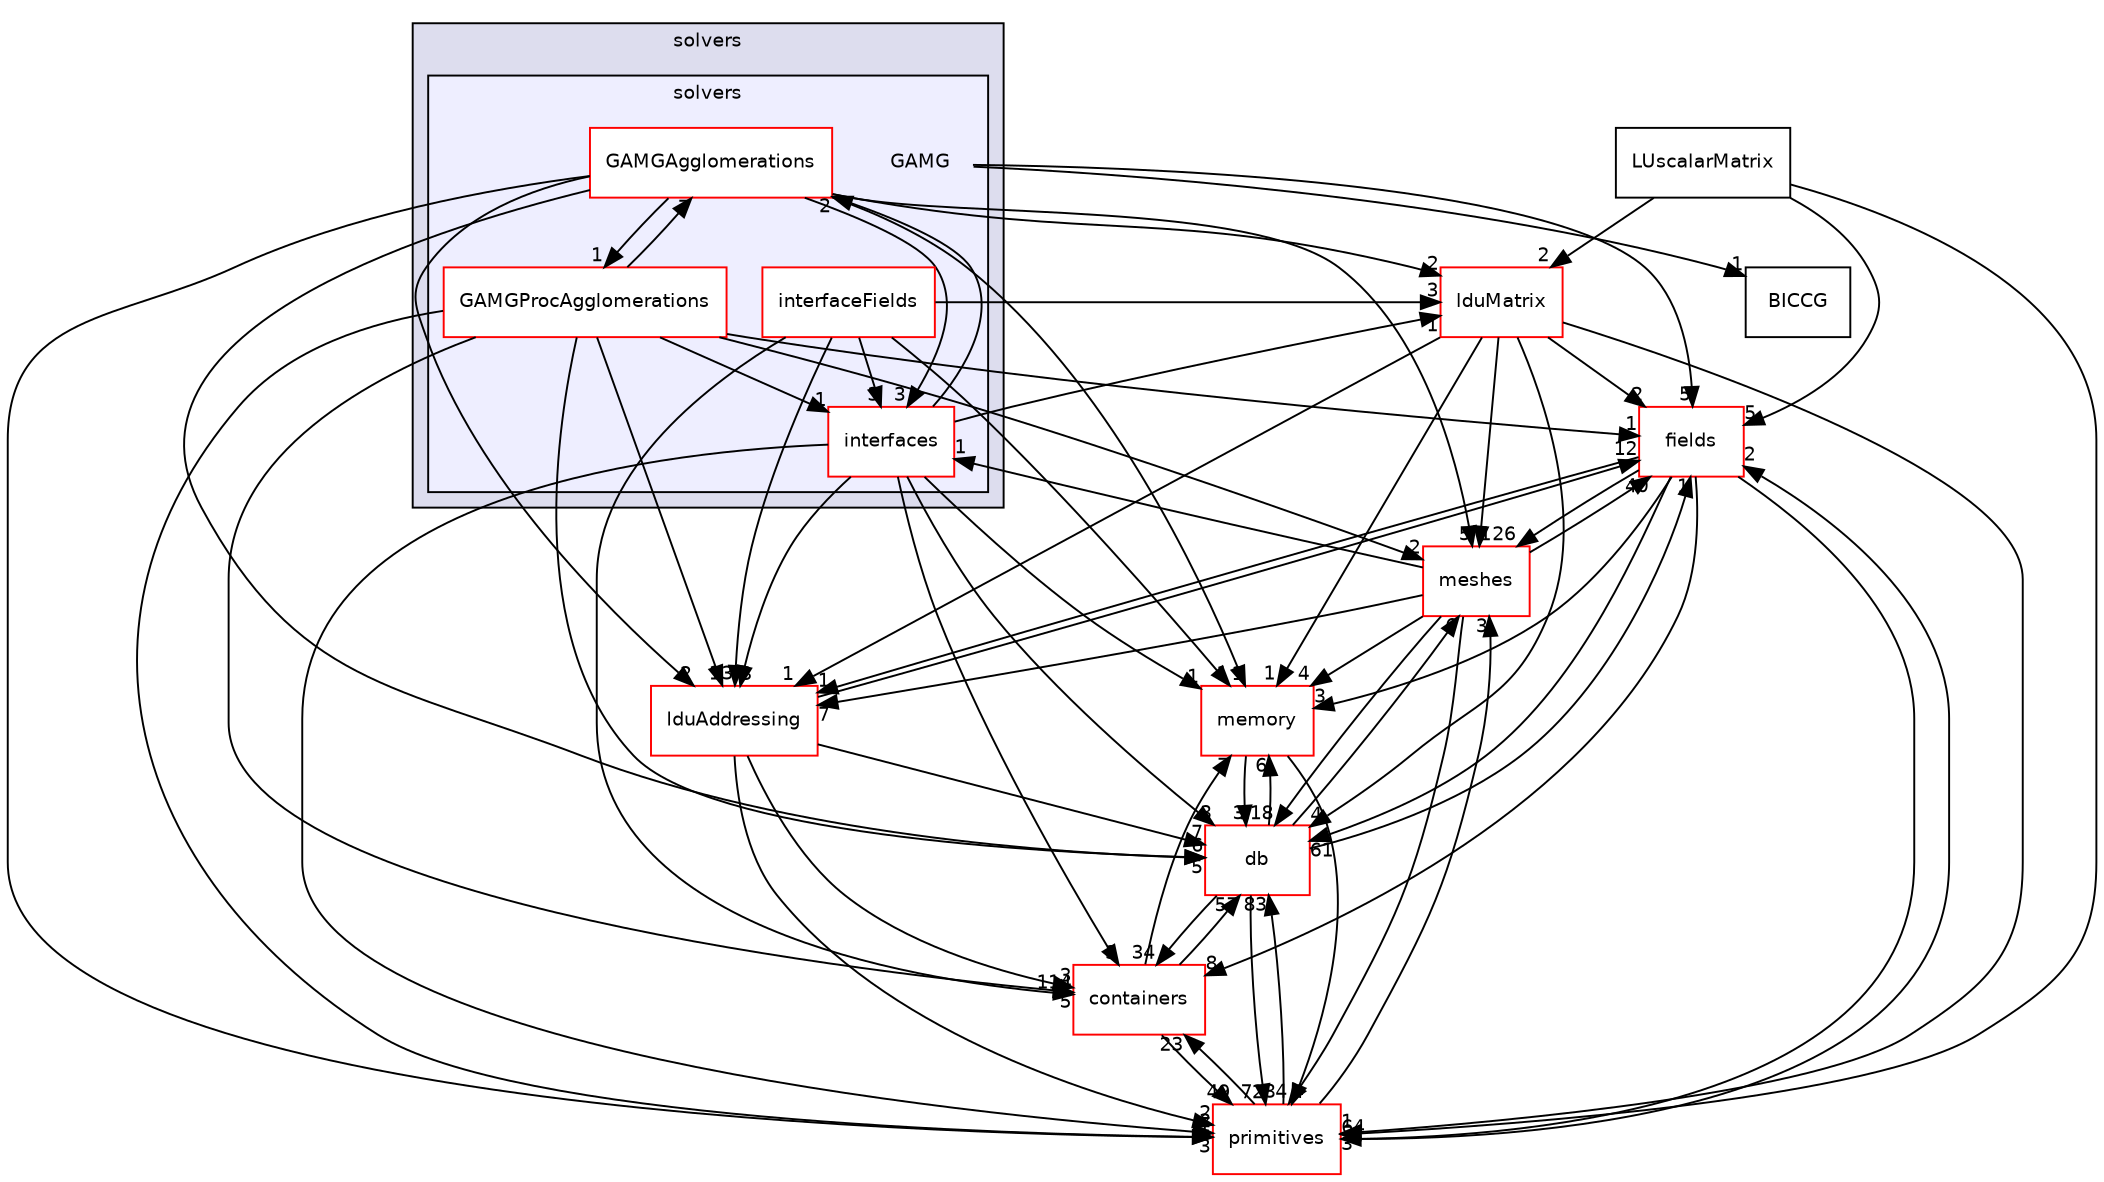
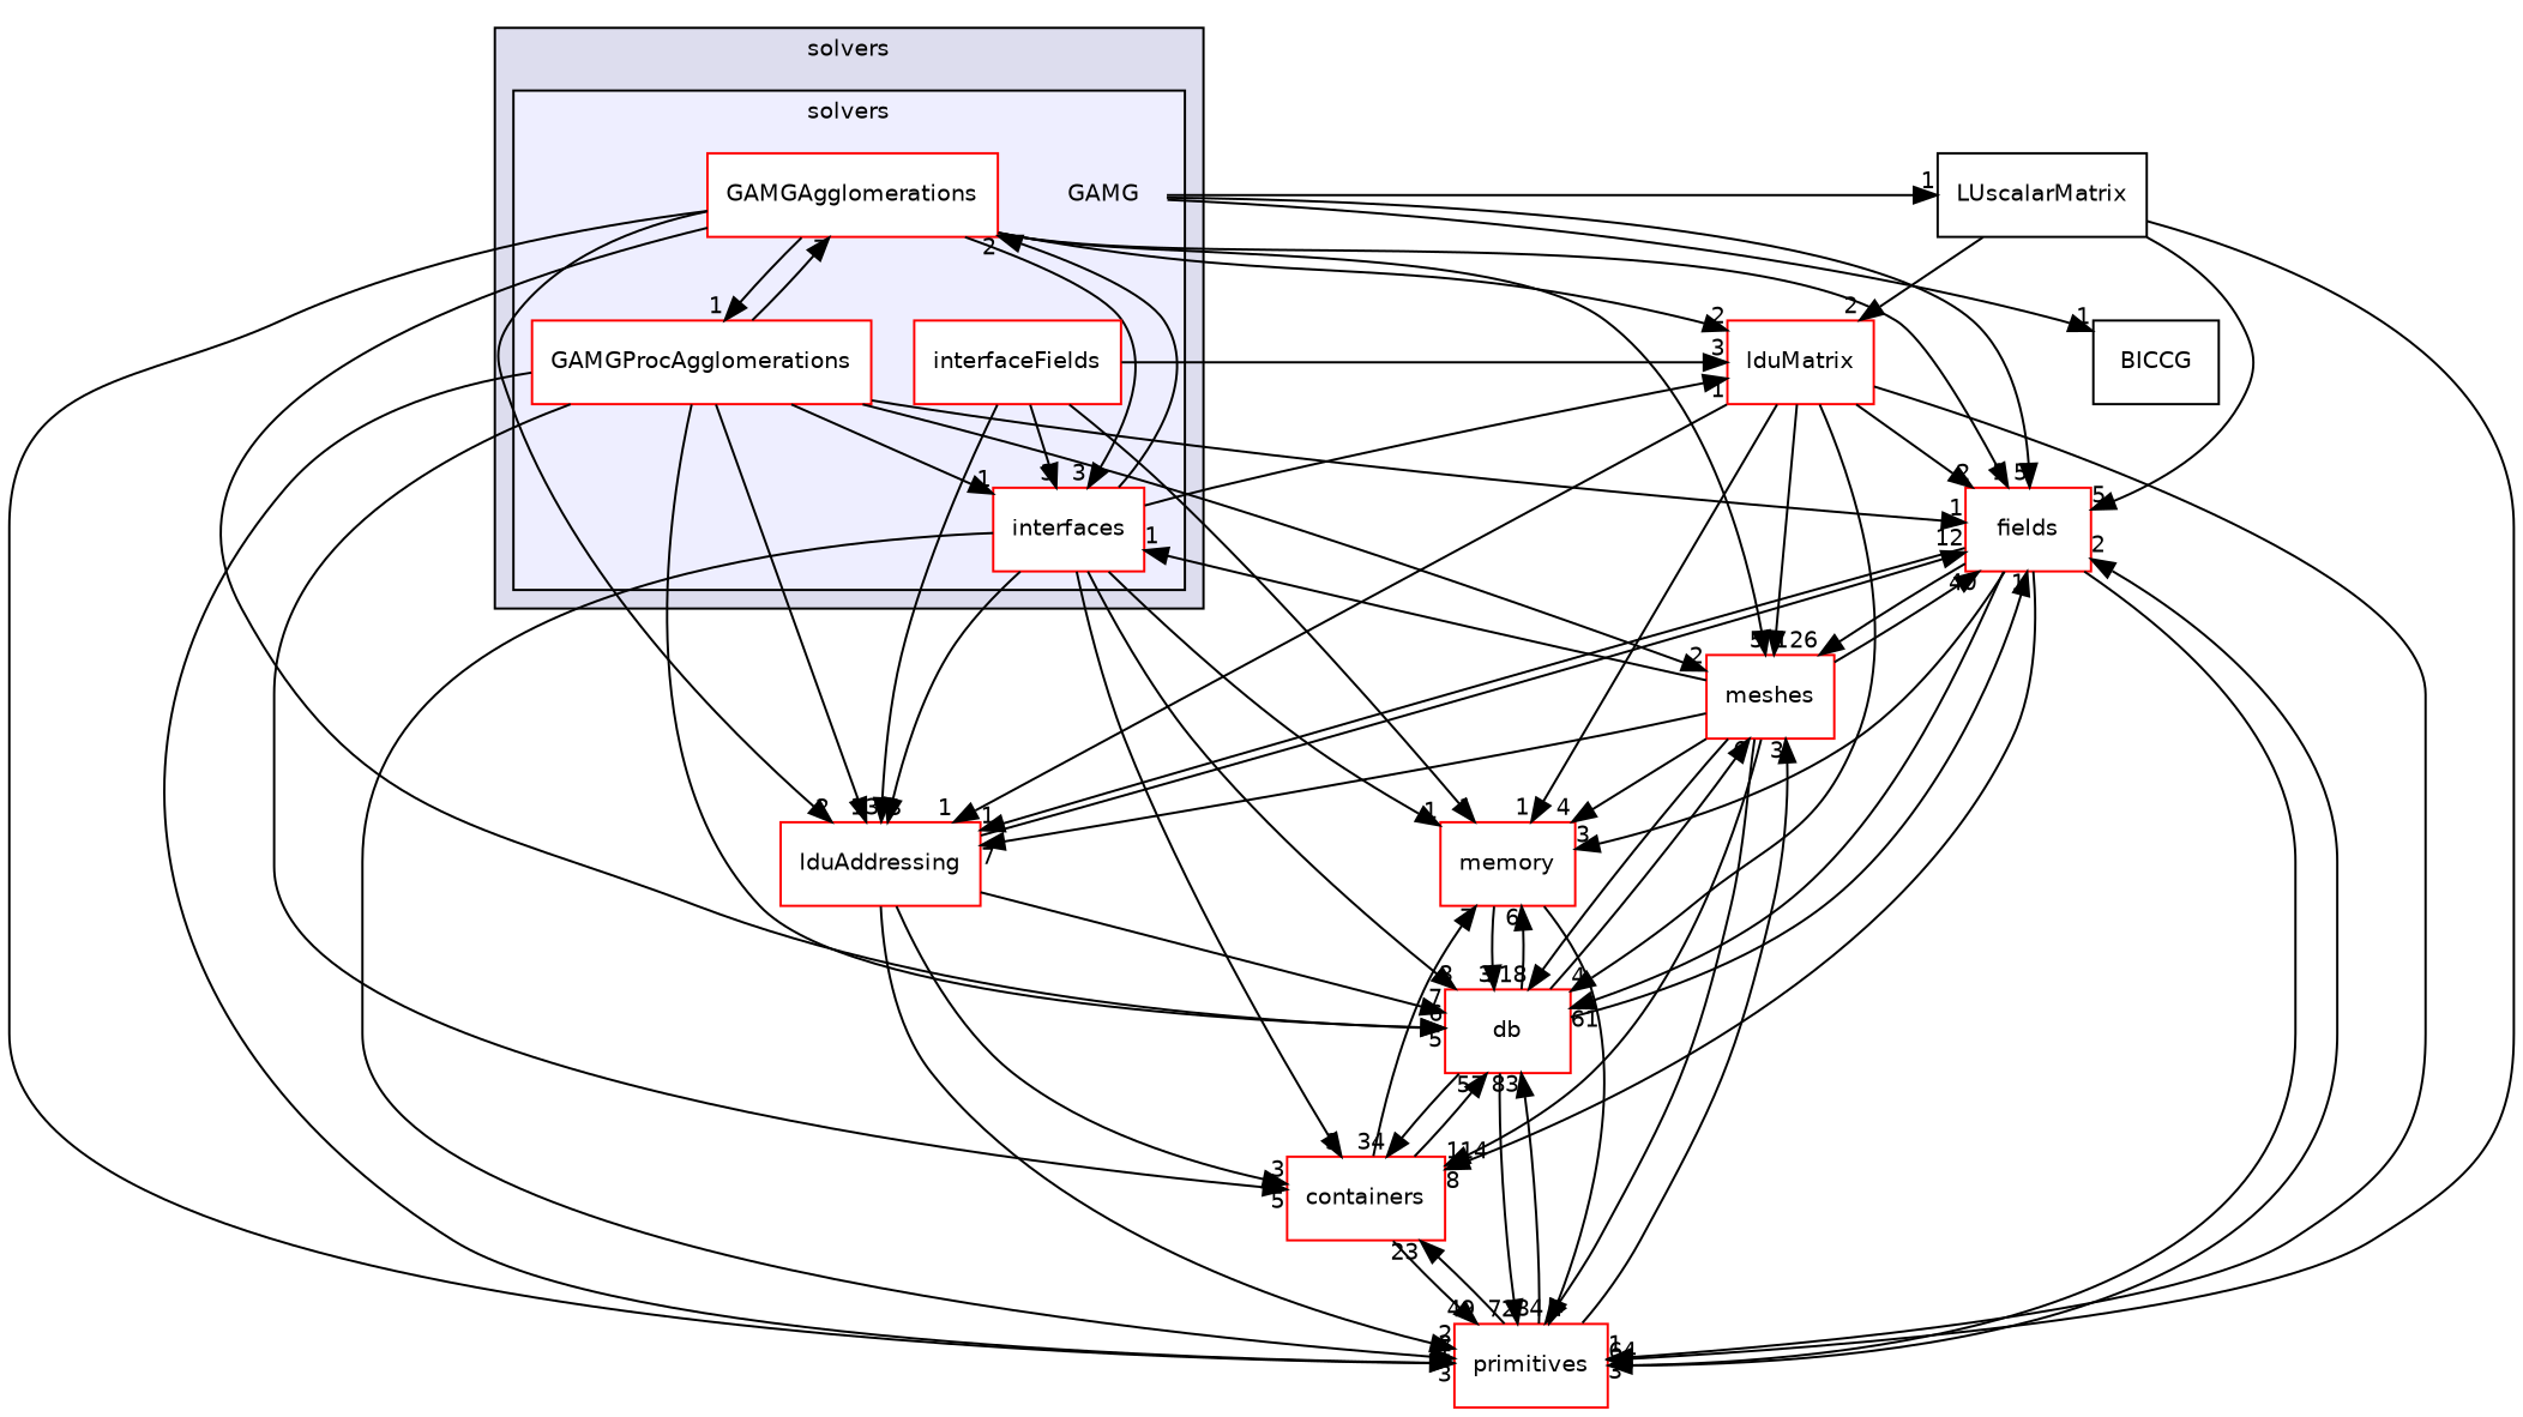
  digraph {
    compound=true
    node [fontname=Helvetica fontsize=10 shape=box color=red]
    edge [headlabel=1 labeldistance=1.5 labelfontname=Helvetica labelfontsize=10]
    n1 [label=GAMG shape=plaintext color=""]
    n2 [fillcolor=white label=GAMGAgglomerations style=filled]
    n3 [fillcolor=white label=GAMGProcAgglomerations style=filled]
    n4 [fillcolor=white label=interfaceFields style=filled]
    n5 [fillcolor=white label=interfaces style=filled]
    n6 [label=fields]
    n7 [label=BICCG color=""]
    n8 [label=LUscalarMatrix color=""]
    n9 [label=meshes]
    n10 [label=db]
    n11 [label=lduAddressing]
    n12 [label=primitives]
    n13 [label=lduMatrix]
    n14 [label=containers]
    n15 [label=memory]
    subgraph cluster_1 {
      bgcolor="#ddddee"
      fontname=Helvetica
      fontsize=10
      label=solvers
      pencolor=black
      subgraph cluster_2 {
        bgcolor="#eeeeff"
        fontname=Helvetica
        fontsize=10
        label=solvers
        pencolor=black
        n1
        n2
        n3
        n4
        n5
      }
    }
    n1 -> n6 [headlabel=5]
    n1 -> n7
+   n1 -> n8
    n2 -> n3
    n2 -> n5 [headlabel=3]
-   n2 -> n15
+   n2 -> n6
    n2 -> n9 [headlabel=5]
    n2 -> n10 [headlabel=5]
    n2 -> n11 [headlabel=2]
    n2 -> n12
    n2 -> n13 [headlabel=2]
    n3 -> n2 [headlabel=7]
    n3 -> n5
    n3 -> n6
    n3 -> n9 [headlabel=2]
    n3 -> n10 [headlabel=6]
    n3 -> n11
    n3 -> n12 [headlabel=3]
    n3 -> n14 [headlabel=5]
    n4 -> n5 [headlabel=3]
    n4 -> n11 [headlabel=3]
    n4 -> n13 [headlabel=3]
    n4 -> n15
    n5 -> n2 [headlabel=2]
    n5 -> n10 [headlabel=3]
    n5 -> n11 [headlabel=3]
    n5 -> n12 [headlabel=2]
    n5 -> n13
    n5 -> n14 [headlabel=3]
    n5 -> n15
    n6 -> n9 [headlabel=26]
    n6 -> n10 [headlabel=61]
    n6 -> n11
    n6 -> n12 [headlabel=64]
    n6 -> n14 [headlabel=8]
    n6 -> n15 [headlabel=3]
    n8 -> n6 [headlabel=5]
    n8 -> n12 [headlabel=3]
    n8 -> n13 [headlabel=2]
    n9 -> n5
    n9 -> n6 [headlabel=40]
    n9 -> n10 [headlabel=118]
    n9 -> n11 [headlabel=7]
    n9 -> n12 [headlabel=84]
-   n4 -> n14 [headlabel=114]
+   n9 -> n14 [headlabel=114]
    n9 -> n15 [headlabel=4]
    n10 -> n6
    n10 -> n9 [headlabel=6]
    n10 -> n12 [headlabel=72]
    n10 -> n14 [headlabel=34]
    n10 -> n15 [headlabel=6]
    n11 -> n6 [headlabel=12]
    n11 -> n10 [headlabel=7]
    n11 -> n12 [headlabel=2]
    n11 -> n14 [headlabel=3]
    n12 -> n6 [headlabel=2]
    n12 -> n9 [headlabel=3]
    n12 -> n10 [headlabel=83]
    n12 -> n14 [headlabel=23]
    n13 -> n6 [headlabel=2]
    n13 -> n9
    n13 -> n10 [headlabel=4]
    n13 -> n11
    n13 -> n12
    n13 -> n15
    n14 -> n10 [headlabel=57]
    n14 -> n12 [headlabel=49]
    n14 -> n15 [headlabel=7]
    n15 -> n10 [headlabel=3]
    n15 -> n12 [headlabel=4]
  }
